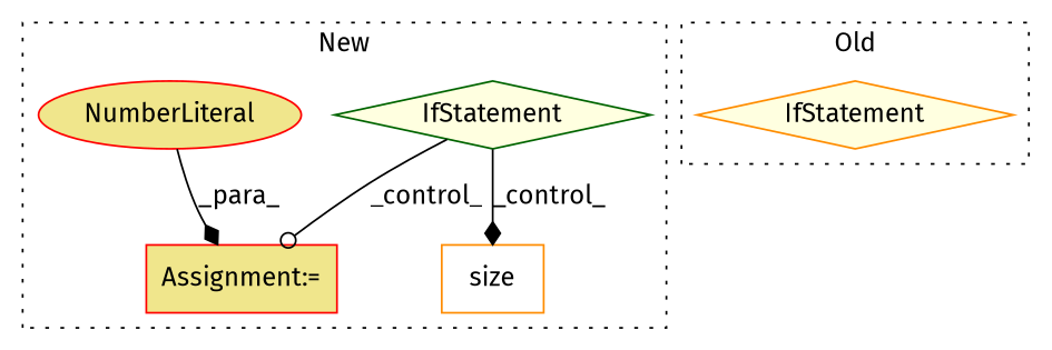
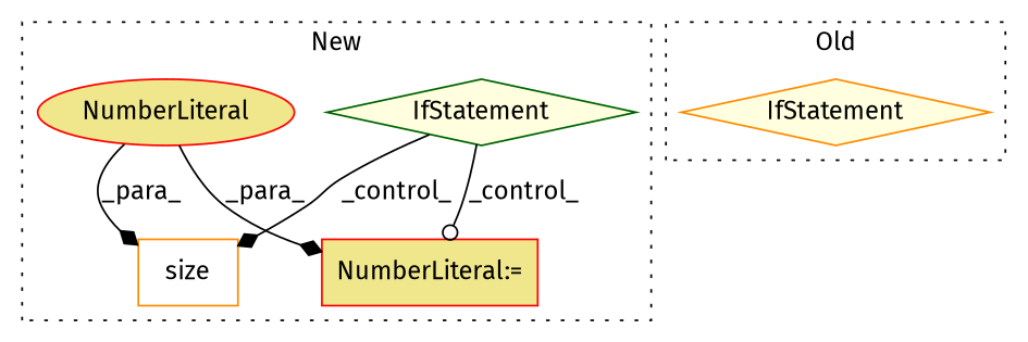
  digraph {
    fontname="Fira Sans"
    node [a=25 color=darkorange fillcolor=khaki fontname="Fira Sans" l=1 shape=box style=filled]
    edge [arrowhead=diamond fontname="Fira Sans"]
    n1 [a=32 fillcolor=white l="5,1" label=size s="18599,18605"]
-   n2 [a=7 color=red label="Assignment:=" s=18626]
+   n2 [a=7 color=red label="NumberLiteral:=" s=18626]
    n3 [color=darkgreen fillcolor=lightyellow l="4,2" label=IfStatement s="18537,18570" shape=diamond]
    n4 [a=34 color=red label=NumberLiteral s=18604 shape=ellipse]
    n5 [fillcolor=lightyellow l="4,2" label=IfStatement s="18482,18515" shape=diamond]
    subgraph cluster_1 {
      label=New
      style=dotted
      n1
      n2
      n3
      n4
    }
    subgraph cluster_2 {
      label=Old
      style=dotted
      n5
    }
    n3 -> n1 [label=_control_]
    n3 -> n2 [arrowhead=odot label=_control_]
+   n4 -> n1 [label=_para_]
    n4 -> n2 [label=_para_]
  }
